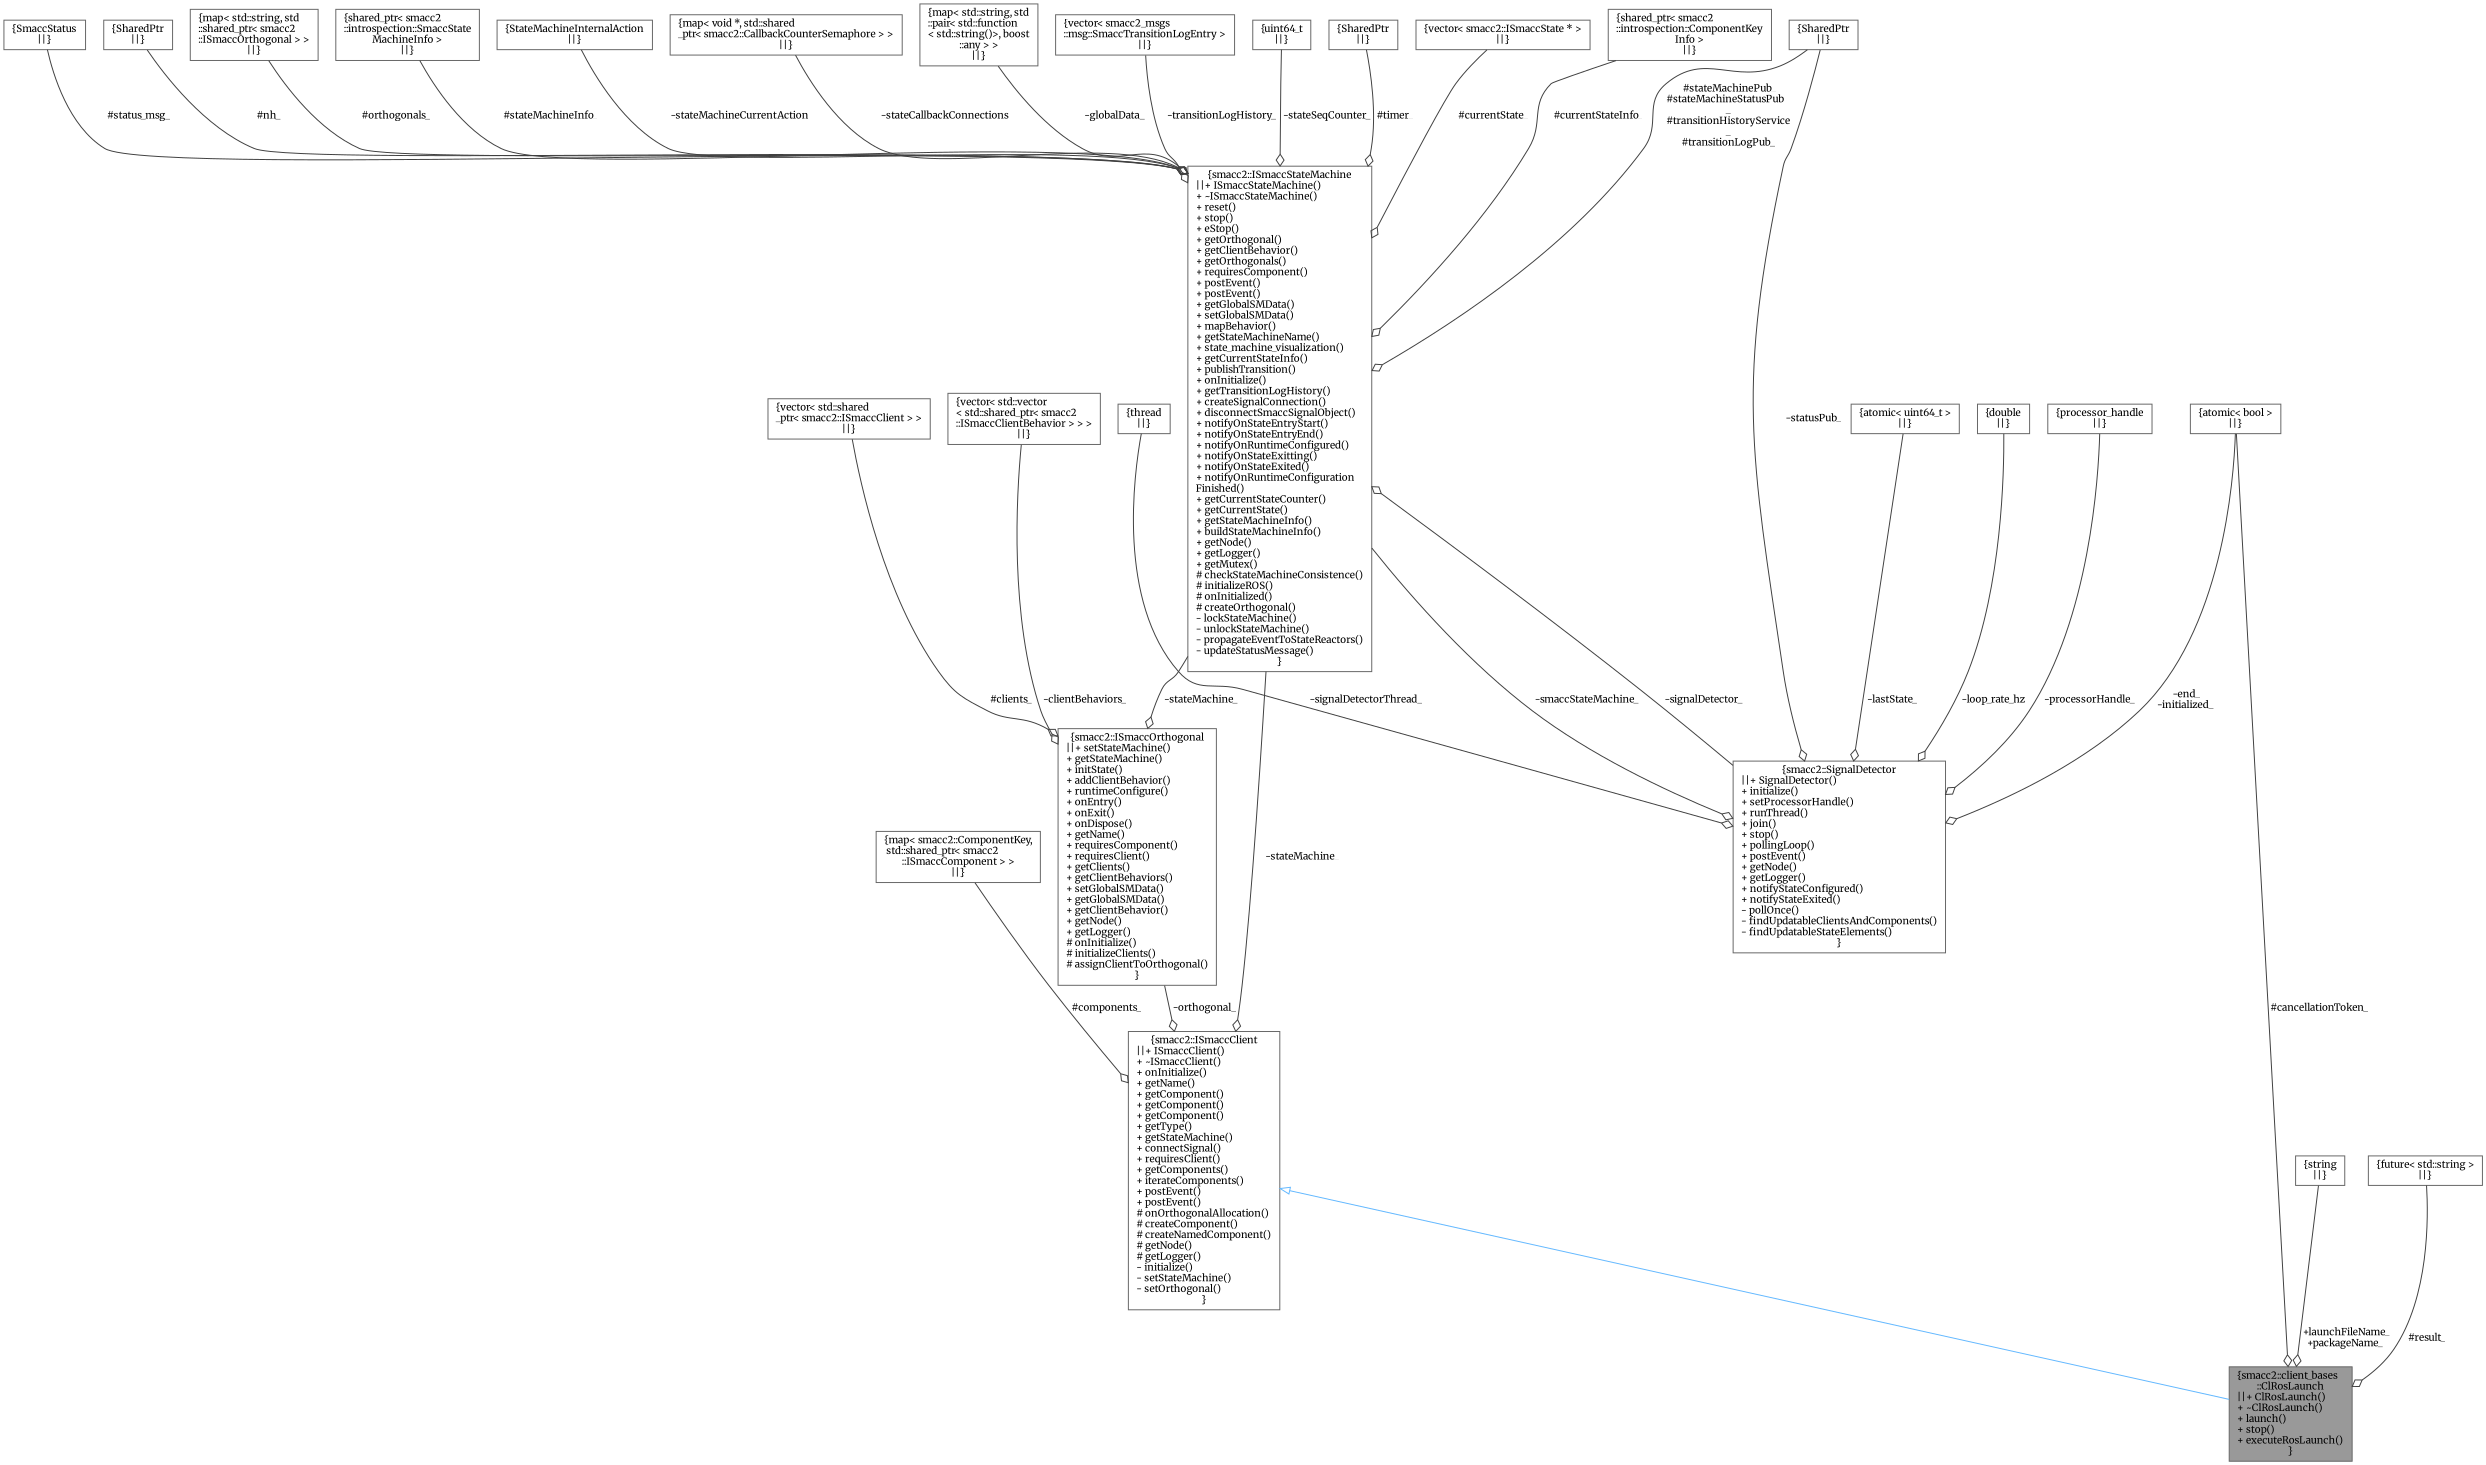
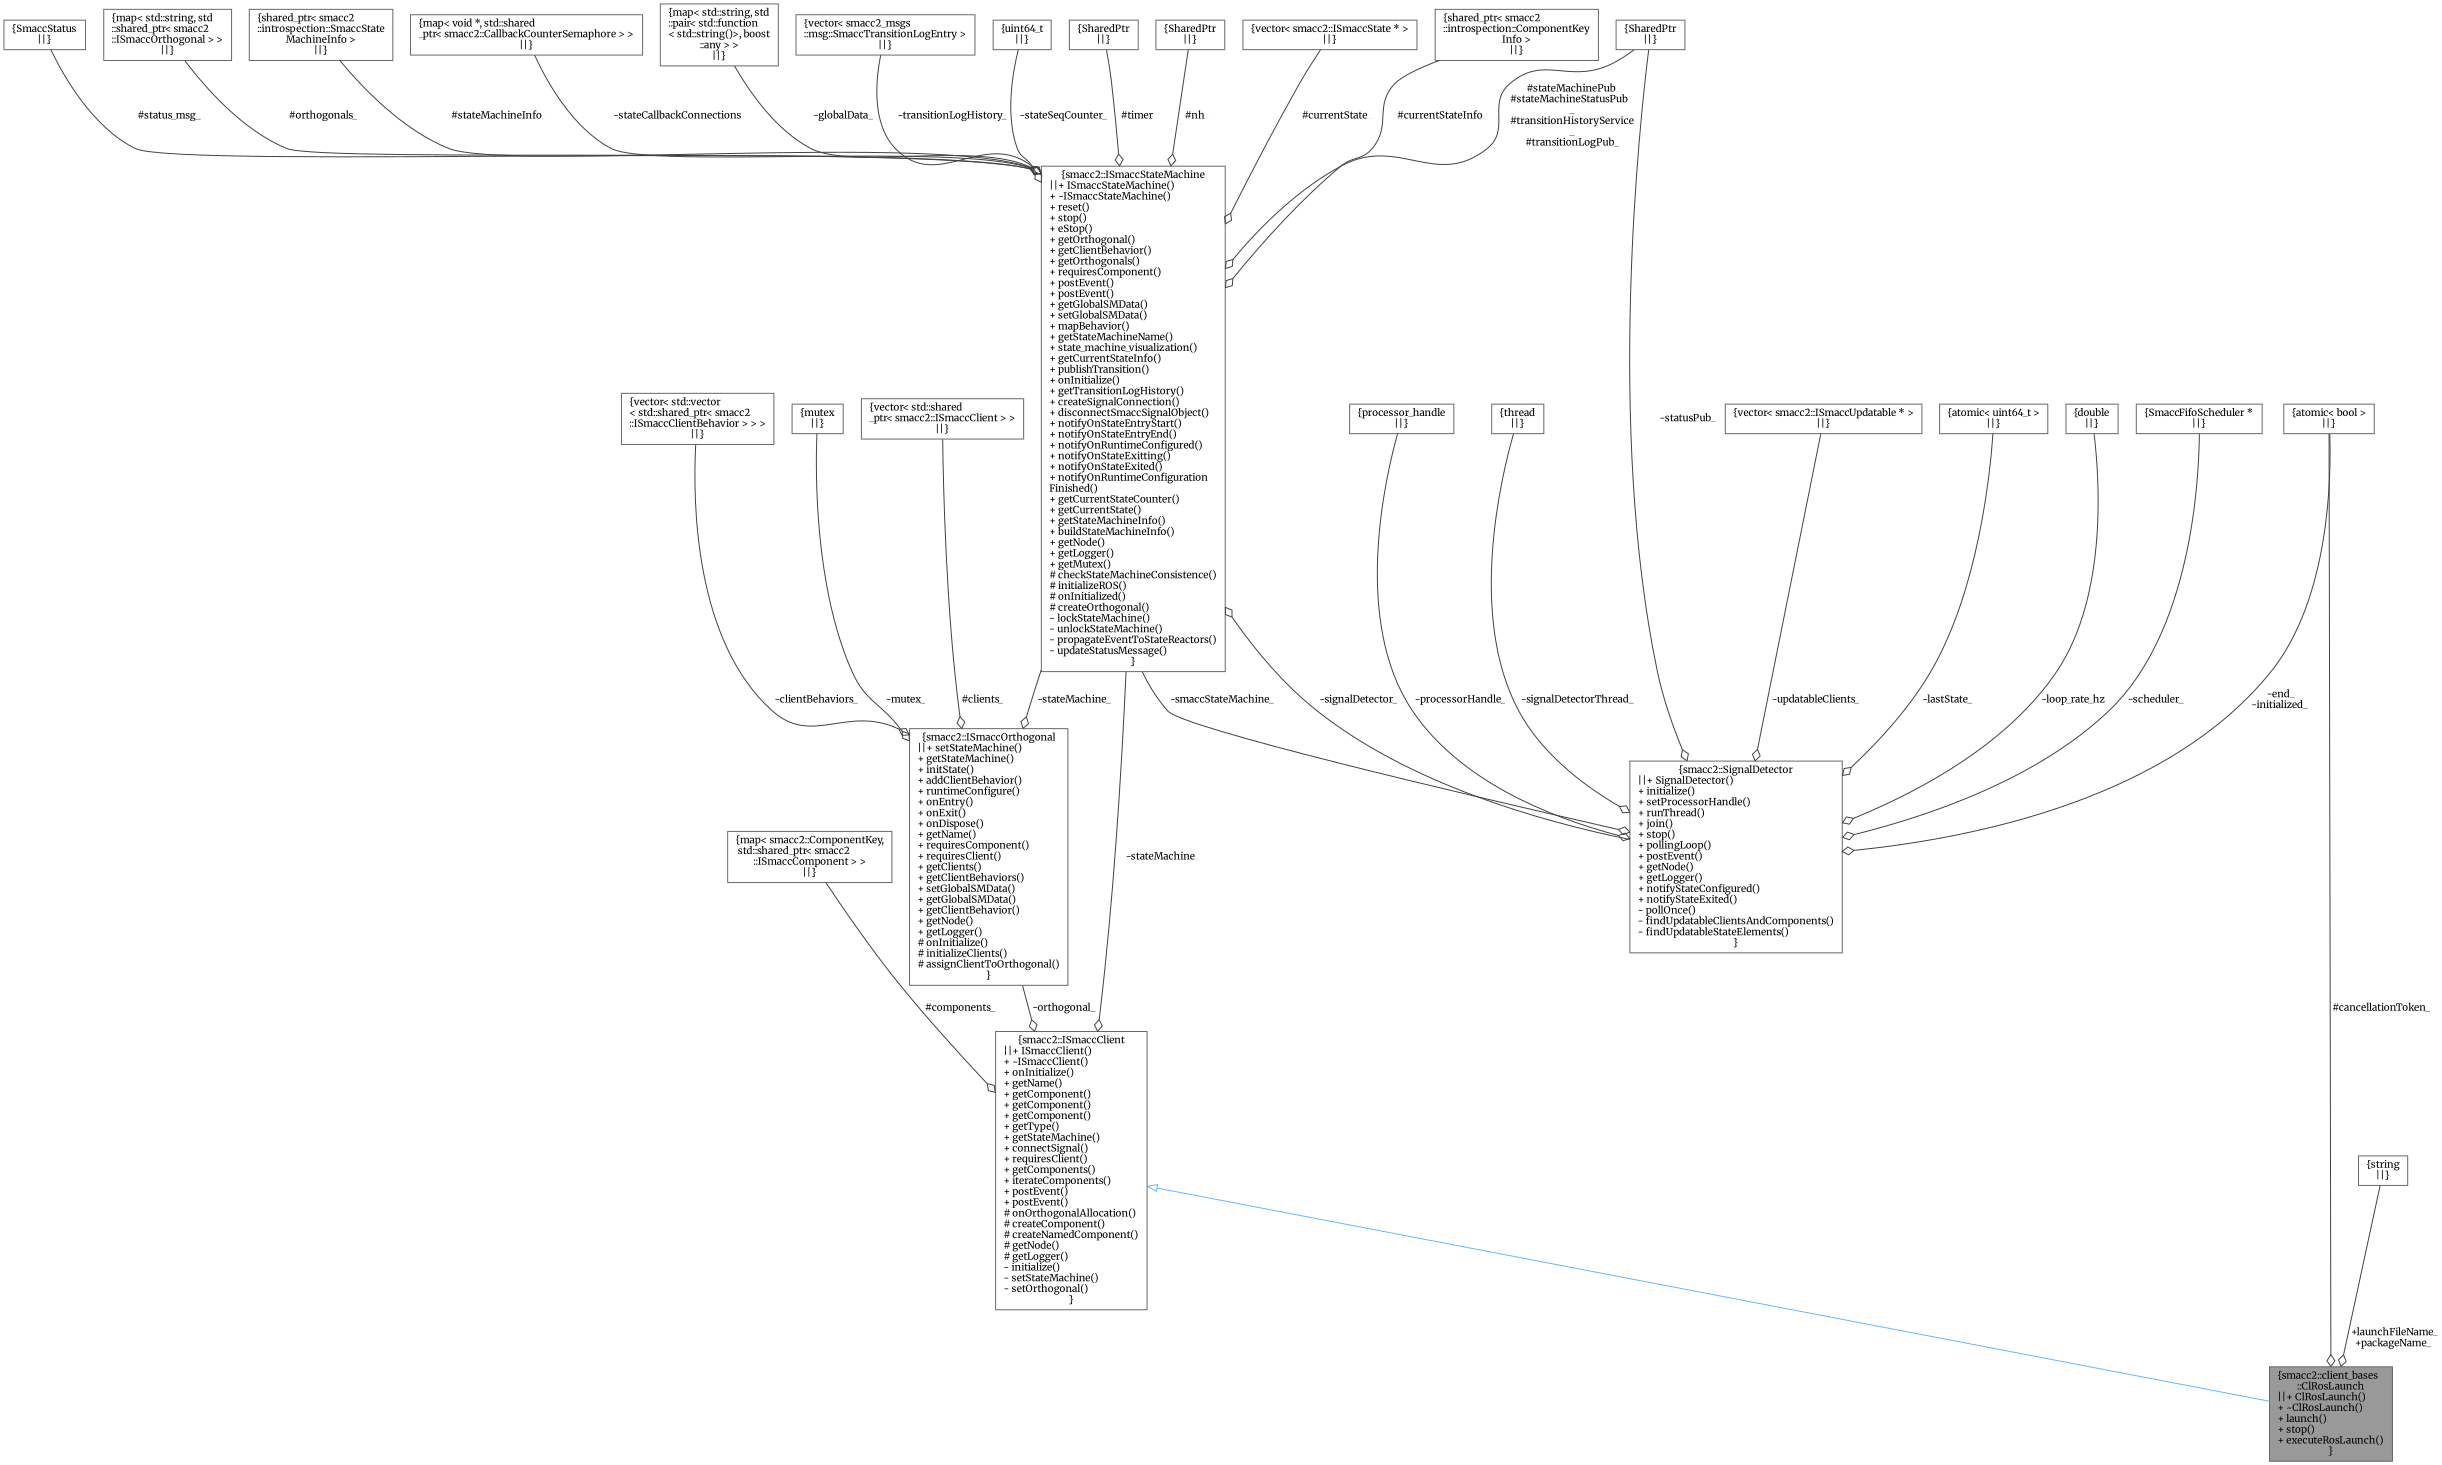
  digraph {
    fontname=Merriweather
    node [color=gray40 fillcolor=white fontname=Merriweather fontsize=10 shape=box style=filled]
    edge [color=grey25 fontname=Merriweather fontsize=10 labelfontname=Helvetica labelfontsize=10 style=solid arrowhead=odiamond]
    n1 [fillcolor=grey60 fontcolor=black height=0.2 label="{smacc2::client_bases\l::ClRosLaunch\n||+ ClRosLaunch()\l+ ~ClRosLaunch()\l+ launch()\l+ stop()\l+ executeRosLaunch()\l}" width=0.4]
    n2 [height=0.2 label="{smacc2::ISmaccClient\n||+ ISmaccClient()\l+ ~ISmaccClient()\l+ onInitialize()\l+ getName()\l+ getComponent()\l+ getComponent()\l+ getComponent()\l+ getType()\l+ getStateMachine()\l+ connectSignal()\l+ requiresClient()\l+ getComponents()\l+ iterateComponents()\l+ postEvent()\l+ postEvent()\l# onOrthogonalAllocation()\l# createComponent()\l# createNamedComponent()\l# getNode()\l# getLogger()\l- initialize()\l- setStateMachine()\l- setOrthogonal()\l}" width=0.4]
    n3 [height=0.2 label="{map\< smacc2::ComponentKey,\l std::shared_ptr\< smacc2\l::ISmaccComponent \> \>\n||}" width=0.4]
    n4 [height=0.2 label="{smacc2::ISmaccStateMachine\n||+ ISmaccStateMachine()\l+ ~ISmaccStateMachine()\l+ reset()\l+ stop()\l+ eStop()\l+ getOrthogonal()\l+ getClientBehavior()\l+ getOrthogonals()\l+ requiresComponent()\l+ postEvent()\l+ postEvent()\l+ getGlobalSMData()\l+ setGlobalSMData()\l+ mapBehavior()\l+ getStateMachineName()\l+ state_machine_visualization()\l+ getCurrentStateInfo()\l+ publishTransition()\l+ onInitialize()\l+ getTransitionLogHistory()\l+ createSignalConnection()\l+ disconnectSmaccSignalObject()\l+ notifyOnStateEntryStart()\l+ notifyOnStateEntryEnd()\l+ notifyOnRuntimeConfigured()\l+ notifyOnStateExitting()\l+ notifyOnStateExited()\l+ notifyOnRuntimeConfiguration\lFinished()\l+ getCurrentStateCounter()\l+ getCurrentState()\l+ getStateMachineInfo()\l+ buildStateMachineInfo()\l+ getNode()\l+ getLogger()\l+ getMutex()\l# checkStateMachineConsistence()\l# initializeROS()\l# onInitialized()\l# createOrthogonal()\l- lockStateMachine()\l- unlockStateMachine()\l- propagateEventToStateReactors()\l- updateStatusMessage()\l}" width=0.4]
    n5 [height=0.2 label="{smacc2::SignalDetector\n||+ SignalDetector()\l+ initialize()\l+ setProcessorHandle()\l+ runThread()\l+ join()\l+ stop()\l+ pollingLoop()\l+ postEvent()\l+ getNode()\l+ getLogger()\l+ notifyStateConfigured()\l+ notifyStateExited()\l- pollOnce()\l- findUpdatableClientsAndComponents()\l- findUpdatableStateElements()\l}" width=0.4]
    n6 [height=0.2 label="{smacc2::ISmaccOrthogonal\n||+ setStateMachine()\l+ getStateMachine()\l+ initState()\l+ addClientBehavior()\l+ runtimeConfigure()\l+ onEntry()\l+ onExit()\l+ onDispose()\l+ getName()\l+ requiresComponent()\l+ requiresClient()\l+ getClients()\l+ getClientBehaviors()\l+ setGlobalSMData()\l+ getGlobalSMData()\l+ getClientBehavior()\l+ getNode()\l+ getLogger()\l# onInitialize()\l# initializeClients()\l# assignClientToOrthogonal()\l}" width=0.4]
    n7 [height=0.2 label="{SharedPtr\n||}" width=0.4]
    n8 [height=0.2 label="{SharedPtr\n||}" width=0.4]
    n9 [height=0.2 label="{SharedPtr\n||}" width=0.4]
    n10 [height=0.2 label="{vector\< smacc2::ISmaccState * \>\n||}" width=0.4]
    n11 [height=0.2 label="{shared_ptr\< smacc2\l::introspection::ComponentKey\lInfo \>\n||}" width=0.4]
    n12 [height=0.2 label="{SmaccStatus\n||}" width=0.4]
    n13 [height=0.2 label="{map\< std::string, std\l::shared_ptr\< smacc2\l::ISmaccOrthogonal \> \>\n||}" width=0.4]
    n14 [height=0.2 label="{shared_ptr\< smacc2\l::introspection::SmaccState\lMachineInfo \>\n||}" width=0.4]
-   n15 [height=0.2 label="{StateMachineInternalAction\n||}" width=0.4]
    n16 [height=0.2 label="{map\< void *, std::shared\l_ptr\< smacc2::CallbackCounterSemaphore \> \>\n||}" width=0.4]
    n17 [height=0.2 label="{map\< std::string, std\l::pair\< std::function\l\< std::string()\>, boost\l::any \> \>\n||}" width=0.4]
    n18 [height=0.2 label="{vector\< smacc2_msgs\l::msg::SmaccTransitionLogEntry \>\n||}" width=0.4]
+   n19 [height=0.2 label="{vector\< smacc2::ISmaccUpdatable * \>\n||}" width=0.4]
    n20 [height=0.2 label="{atomic\< uint64_t \>\n||}" width=0.4]
    n21 [height=0.2 label="{double\n||}" width=0.4]
    n22 [height=0.2 label="{atomic\< bool \>\n||}" width=0.4]
+   n23 [height=0.2 label="{SmaccFifoScheduler *\n||}" width=0.4]
    n24 [height=0.2 label="{processor_handle\n||}" width=0.4]
    n25 [height=0.2 label="{thread\n||}" width=0.4]
    n26 [height=0.2 label="{uint64_t\n||}" width=0.4]
    n27 [height=0.2 label="{vector\< std::shared\l_ptr\< smacc2::ISmaccClient \> \>\n||}" width=0.4]
    n28 [height=0.2 label="{vector\< std::vector\l\< std::shared_ptr\< smacc2\l::ISmaccClientBehavior \> \> \>\n||}" width=0.4]
+   n29 [height=0.2 label="{mutex\n||}" width=0.4]
    n30 [height=0.2 label="{string\n||}" width=0.4]
-   n31 [height=0.2 label="{future\< std::string \>\n||}" width=0.4]
    n2 -> n1 [arrowtail=onormal color=steelblue1 dir=back arrowhead=""]
    n3 -> n2 [label=" #components_"]
    n4 -> n2 [label=" -stateMachine_"]
    n4 -> n5 [label=" -smaccStateMachine_"]
    n4 -> n6 [label=" -stateMachine_"]
    n5 -> n4 [label=" -signalDetector_"]
    n6 -> n2 [label=" -orthogonal_"]
    n7 -> n4 [label=" #nh_"]
    n8 -> n4 [label=" #timer_"]
    n9 -> n4 [label=" #stateMachinePub_\n#stateMachineStatusPub\l_\n#transitionHistoryService\l_\n#transitionLogPub_"]
    n9 -> n5 [label=" -statusPub_"]
    n10 -> n4 [label=" #currentState_"]
    n11 -> n4 [label=" #currentStateInfo_"]
    n12 -> n4 [label=" #status_msg_"]
    n13 -> n4 [label=" #orthogonals_"]
    n14 -> n4 [label=" #stateMachineInfo_"]
-   n15 -> n4 [label=" -stateMachineCurrentAction"]
    n16 -> n4 [label=" -stateCallbackConnections"]
    n17 -> n4 [label=" -globalData_"]
    n18 -> n4 [label=" -transitionLogHistory_"]
+   n19 -> n5 [label=" -updatableClients_"]
    n20 -> n5 [label=" -lastState_"]
    n21 -> n5 [label=" -loop_rate_hz"]
    n22 -> n1 [label=" #cancellationToken_"]
    n22 -> n5 [label=" -end_\n-initialized_"]
+   n23 -> n5 [label=" -scheduler_"]
    n24 -> n5 [label=" -processorHandle_"]
    n25 -> n5 [label=" -signalDetectorThread_"]
    n26 -> n4 [label=" -stateSeqCounter_"]
    n27 -> n6 [label=" #clients_"]
    n28 -> n6 [label=" -clientBehaviors_"]
+   n29 -> n6 [label=" -mutex_"]
    n30 -> n1 [label=" +launchFileName_\n+packageName_"]
-   n31 -> n1 [label=" #result_"]
  }
